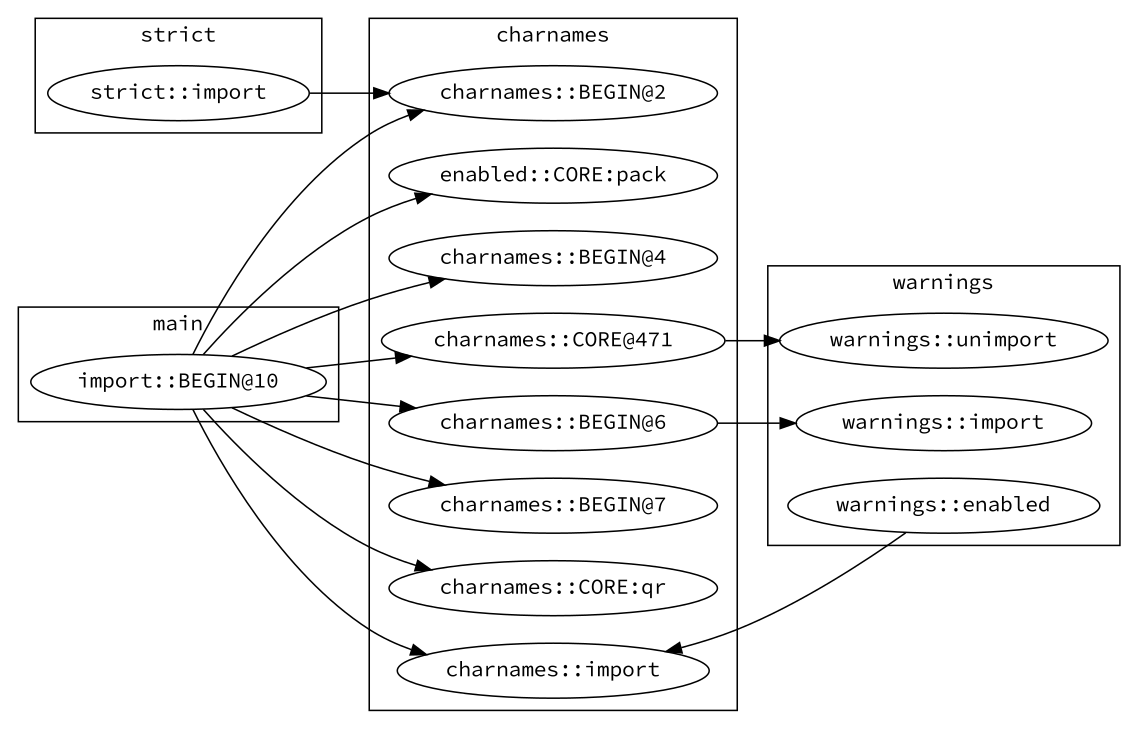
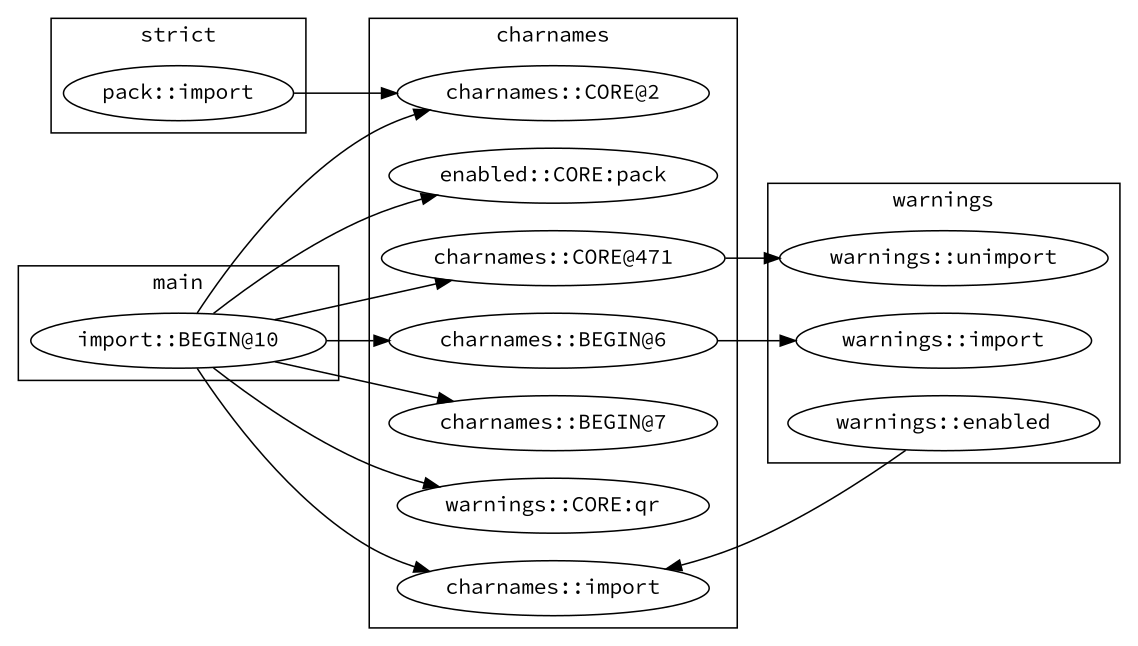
  digraph {
    fontname="Source Code Pro"
    rankdir=LR
    node [fontname="Source Code Pro"]
    edge [fontname="Source Code Pro"]
    n1 [label="enabled::CORE:pack"]
-   "charnames::BEGIN@4"
    n3 [label="charnames::CORE@471"]
    n4 [label="charnames::BEGIN@6"]
    "charnames::BEGIN@7"
-   "charnames::BEGIN@2"
+   "charnames::BEGIN@2" [label="charnames::CORE@2"]
    "charnames::import"
-   "charnames::CORE:qr"
+   "charnames::CORE:qr" [label="warnings::CORE:qr"]
    "warnings::unimport"
    "warnings::enabled"
    "warnings::import"
-   "strict::import"
+   "strict::import" [label="pack::import"]
    n13 [label="import::BEGIN@10"]
    subgraph cluster_1 {
      label=charnames
      n1
-     "charnames::BEGIN@4"
      n3
      n4
      "charnames::BEGIN@7"
      "charnames::BEGIN@2"
      "charnames::import"
      "charnames::CORE:qr"
    }
    subgraph cluster_2 {
      label=warnings
      "warnings::unimport"
      "warnings::enabled"
      "warnings::import"
    }
    subgraph cluster_3 {
      label="strict"
      "strict::import"
    }
    subgraph cluster_4 {
      label=main
      n13
    }
    n3 -> "warnings::unimport"
    n4 -> "warnings::import"
    "warnings::enabled" -> "charnames::import"
    "strict::import" -> "charnames::BEGIN@2"
    n13 -> n1
-   n13 -> "charnames::BEGIN@4"
    n13 -> n3
    n13 -> n4
    n13 -> "charnames::BEGIN@7"
    n13 -> "charnames::BEGIN@2"
    n13 -> "charnames::import"
    n13 -> "charnames::CORE:qr"
  }
